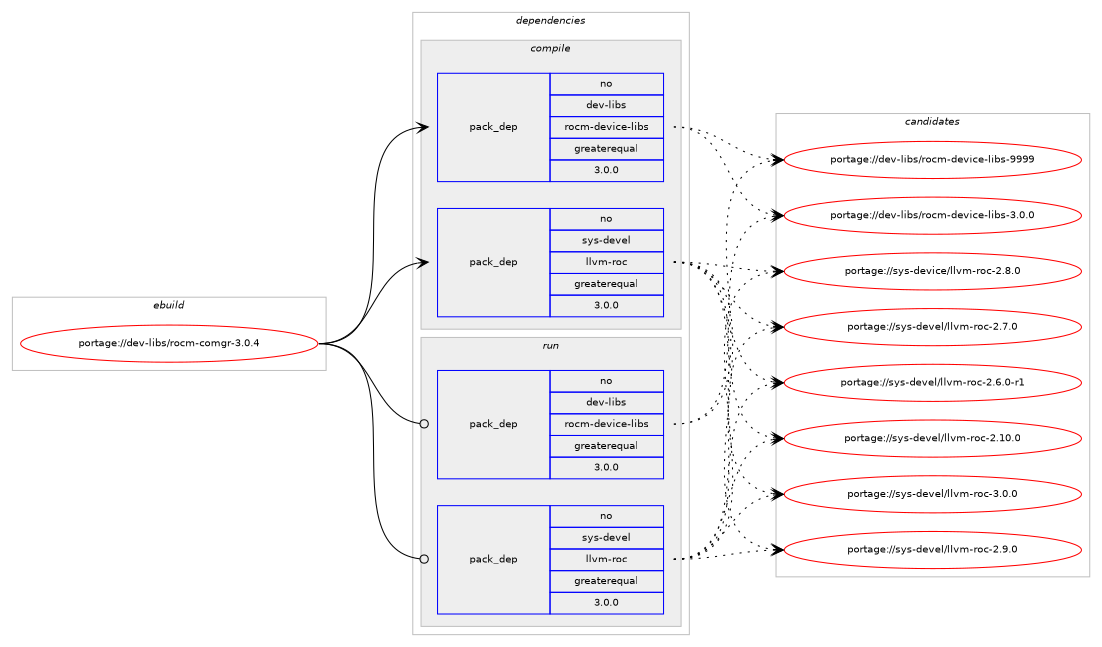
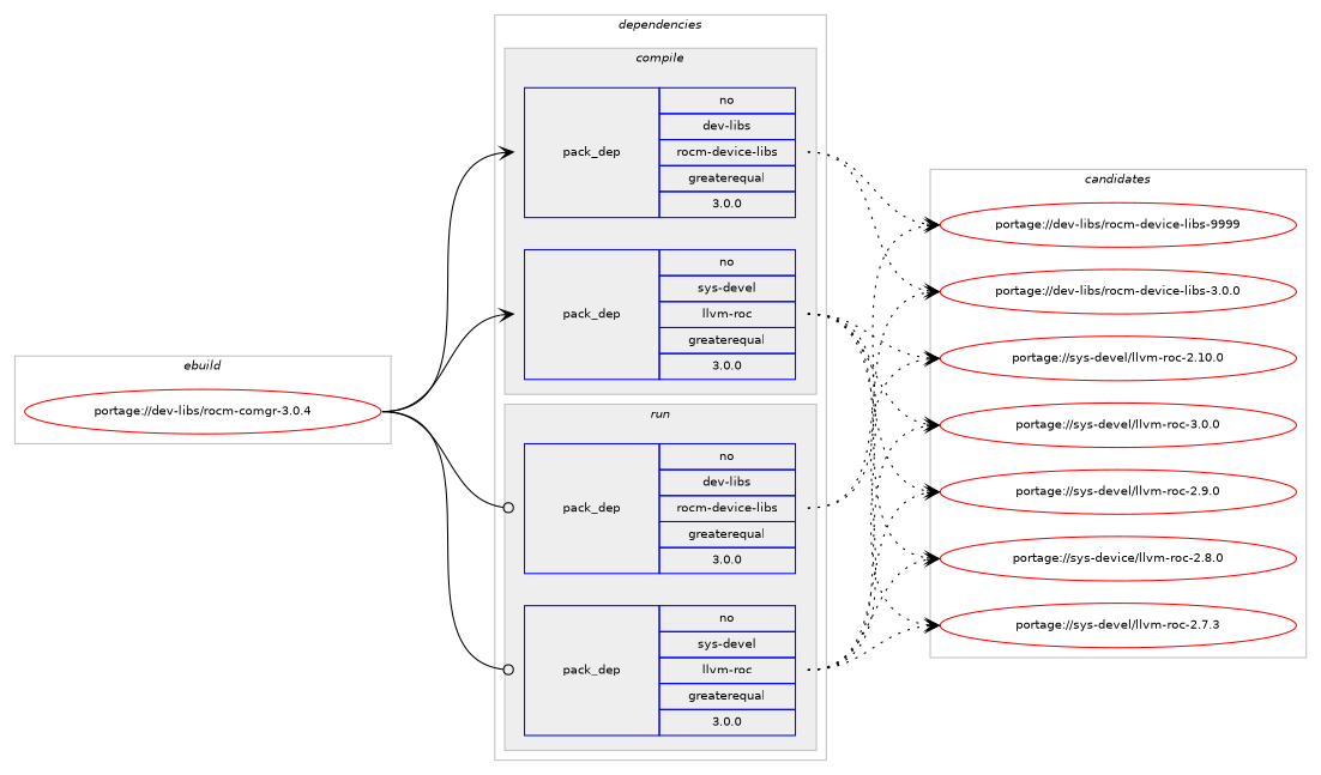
  digraph {
    compound=true
    concentrate=true
    fontname=Helvetica
    fontsize=10
    newrank=true
    rankdir=LR
    ranksep=1.5
    node [color=red fontname=Helvetica fontsize=10]
    edge [arrowhead=vee headport=w style=dotted tailport=e weight=100]
    n1 [label="portage://dev-libs/rocm-comgr-3.0.4" width=4]
    n2 [color=blue label=<<TABLE BORDER="0" CELLBORDER="1" CELLSPACING="0" CELLPADDING="4" WIDTH="220"><TR><TD ROWSPAN="6" CELLPADDING="30">pack_dep</TD></TR><TR><TD WIDTH="110">no</TD></TR><TR><TD>dev-libs</TD></TR><TR><TD>rocm-device-libs</TD></TR><TR><TD>greaterequal</TD></TR><TR><TD>3.0.0</TD></TR></TABLE>> shape=none]
    n3 [color=blue label=<<TABLE BORDER="0" CELLBORDER="1" CELLSPACING="0" CELLPADDING="4" WIDTH="220"><TR><TD ROWSPAN="6" CELLPADDING="30">pack_dep</TD></TR><TR><TD WIDTH="110">no</TD></TR><TR><TD>sys-devel</TD></TR><TR><TD>llvm-roc</TD></TR><TR><TD>greaterequal</TD></TR><TR><TD>3.0.0</TD></TR></TABLE>> shape=none]
    n4 [color=blue label=<<TABLE BORDER="0" CELLBORDER="1" CELLSPACING="0" CELLPADDING="4" WIDTH="220"><TR><TD ROWSPAN="6" CELLPADDING="30">pack_dep</TD></TR><TR><TD WIDTH="110">no</TD></TR><TR><TD>dev-libs</TD></TR><TR><TD>rocm-device-libs</TD></TR><TR><TD>greaterequal</TD></TR><TR><TD>3.0.0</TD></TR></TABLE>> shape=none]
    n5 [color=blue label=<<TABLE BORDER="0" CELLBORDER="1" CELLSPACING="0" CELLPADDING="4" WIDTH="220"><TR><TD ROWSPAN="6" CELLPADDING="30">pack_dep</TD></TR><TR><TD WIDTH="110">no</TD></TR><TR><TD>sys-devel</TD></TR><TR><TD>llvm-roc</TD></TR><TR><TD>greaterequal</TD></TR><TR><TD>3.0.0</TD></TR></TABLE>> shape=none]
    n6 [label="portage://dev-libs/rocm-device-libs-9999" width=4]
    n7 [label="portage://dev-libs/rocm-device-libs-3.0.0" width=4]
    n8 [label="portage://sys-devel/llvm-roc-3.0.0" width=4]
    n9 [label="portage://sys-devel/llvm-roc-2.9.0" width=4]
    n10 [label="portage://sys-device/llvm-roc-2.8.0" width=4]
-   n11 [label="portage://sys-devel/llvm-roc-2.7.0" width=4]
-   n12 [label="portage://sys-devel/llvm-roc-2.6.0-r1" width=4]
+   n11 [label="portage://sys-devel/llvm-roc-2.7.3" width=4]
    n13 [label="portage://sys-devel/llvm-roc-2.10.0" width=4]
    subgraph cluster_1 {
      color=gray
      label=<<i>ebuild</i>>
      n1
    }
    subgraph cluster_2 {
      color=gray
      label=<<i>dependencies</i>>
      subgraph cluster_3 {
        color=gray
        fillcolor="#eeeeee"
        label=<<i>compile</i>>
        style=filled
        subgraph sub_4 {
          color=gray
          fillcolor="#eeeeee"
          label=<<i>compile</i>>
          style=filled
          n2
        }
        subgraph sub_5 {
          color=gray
          fillcolor="#eeeeee"
          label=<<i>compile</i>>
          style=filled
          n3
        }
      }
      subgraph cluster_6 {
        color=gray
        fillcolor="#eeeeee"
        label=<<i>compile and run</i>>
        style=filled
      }
      subgraph cluster_7 {
        color=gray
        fillcolor="#eeeeee"
        label=<<i>run</i>>
        style=filled
        subgraph sub_8 {
          color=gray
          fillcolor="#eeeeee"
          label=<<i>run</i>>
          style=filled
          n4
        }
        subgraph sub_9 {
          color=gray
          fillcolor="#eeeeee"
          label=<<i>run</i>>
          style=filled
          n5
        }
      }
    }
    subgraph cluster_10 {
      color=gray
      label=<<i>candidates</i>>
      rank=same
      subgraph sub_11 {
        color=black
        label=<<i>candidates</i>>
        nodesep=1
        rank=same
        n6
        n7
      }
      subgraph sub_12 {
        color=black
        label=<<i>candidates</i>>
        nodesep=1
        rank=same
        n8
        n9
        n10
        n11
-       n12
        n13
      }
      subgraph sub_13 {
        color=black
        label=<<i>candidates</i>>
        nodesep=1
        rank=same
        n8
        n9
        n10
        n11
-       n12
        n13
      }
      subgraph sub_14 {
        color=black
        label=<<i>candidates</i>>
        nodesep=1
        rank=same
        n6
        n7
      }
    }
    n1 -> n2 [style=solid weight=20]
    n1 -> n3 [style=solid weight=20]
    n1 -> n4 [arrowhead=odot style=solid weight=20]
    n1 -> n5 [arrowhead=odot style=solid weight=20]
    n2 -> n6
    n2 -> n7
    n3 -> n8
    n3 -> n9
    n3 -> n10
    n3 -> n11
-   n3 -> n12
    n3 -> n13
    n4 -> n6
    n4 -> n7
    n5 -> n8
    n5 -> n9
    n5 -> n10
    n5 -> n11
-   n5 -> n12
    n5 -> n13
  }
